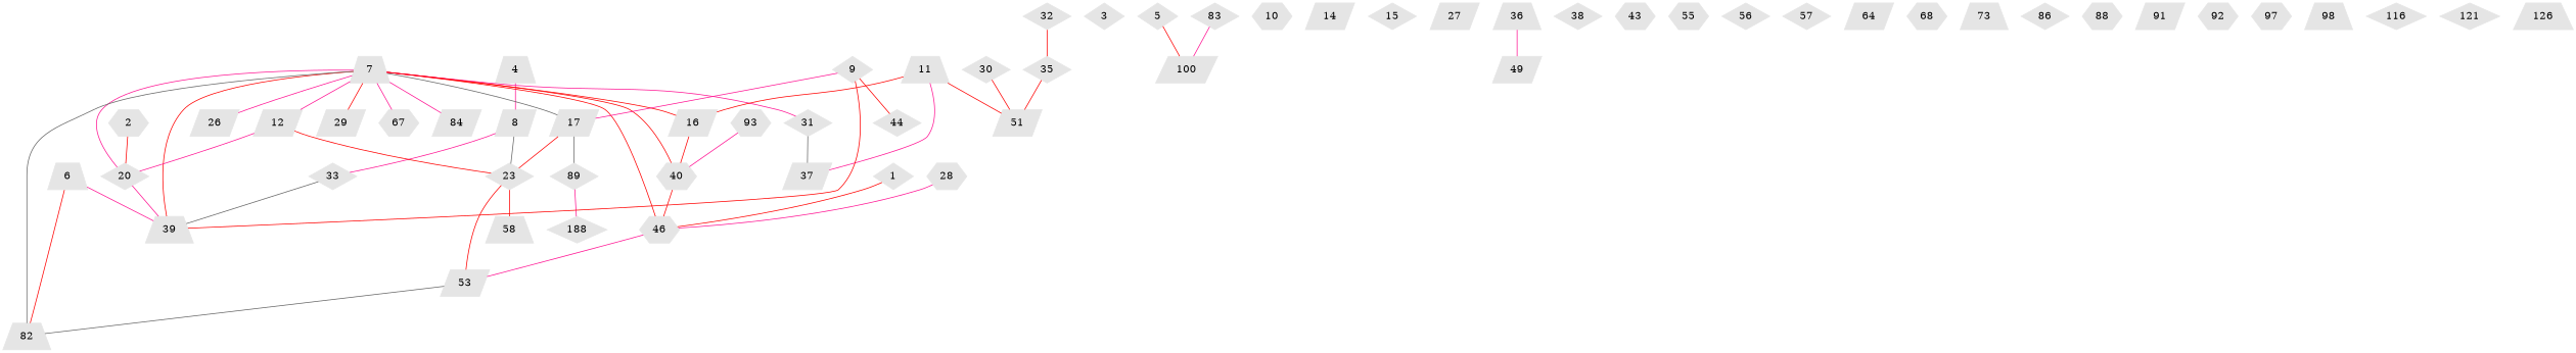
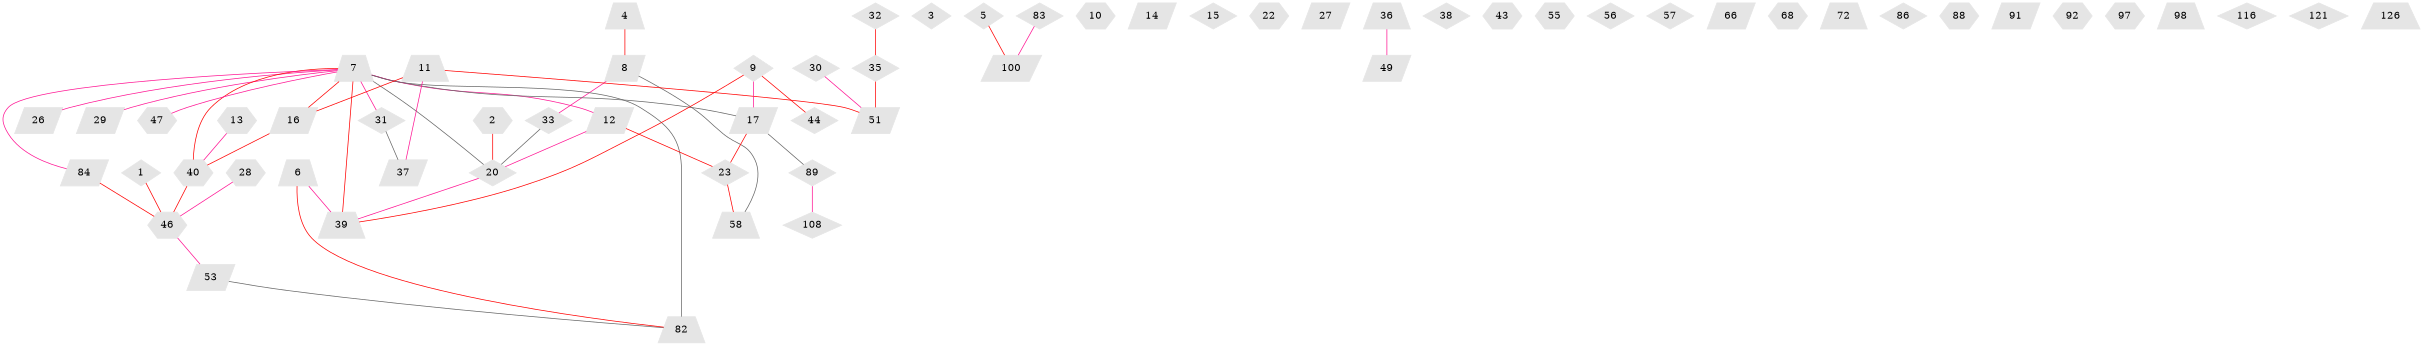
  graph {
    node [color=gray90 shape=diamond style=filled]
    edge [color=red]
    1 [super="+85"]
    46 [shape=hexagon super="+80"]
    53 [shape=parallelogram super="+71"]
    2 [shape=hexagon super="+25"]
    20 [super="+120"]
    39 [shape=trapezium super="+78"]
    3
    4 [shape=trapezium super="+50"]
    8 [shape=parallelogram super="+90+94"]
    23 [super="+101+103"]
    33 [super="+106"]
    5 [super="+48+59"]
    100 [shape=parallelogram super="+110"]
    6 [shape=trapezium super="+64"]
    82 [shape=trapezium super="+107+113"]
    7 [shape=trapezium super="+21+42+24+19"]
    12 [shape=parallelogram super="+45"]
    16 [shape=parallelogram super="+70+41"]
    17 [shape=parallelogram super="+18"]
    26 [shape=parallelogram]
    29 [shape=parallelogram super="+65"]
    31 [super="+75"]
    40 [shape=hexagon super="+63"]
-   67 [shape=hexagon]
+   67 [shape=hexagon label=47]
    84 [shape=parallelogram]
    11 [shape=trapezium super="+62+52"]
    37 [shape=parallelogram super="+60"]
    51 [shape=parallelogram super="+112+61"]
    89
    58 [shape=trapezium]
    9 [super="+93"]
    44
    10 [shape=hexagon]
-   13 [shape=hexagon label=93]
+   13 [shape=hexagon]
    14 [shape=parallelogram]
    15
-   108 [super="+118" label=188]
+   108 [super="+118"]
+   22 [shape=hexagon]
    27 [shape=parallelogram]
    28 [shape=hexagon super="+111"]
    30
    32 [super="+77"]
    35
    36 [shape=trapezium]
    49 [shape=parallelogram]
    38
    43 [shape=hexagon]
    55 [shape=hexagon]
    56
    57
-   66 [shape=parallelogram label=64]
+   66 [shape=parallelogram]
    68 [shape=hexagon]
-   73 [shape=trapezium]
+   73 [shape=trapezium label=72]
    83
    86
    88 [shape=hexagon]
    91 [shape=parallelogram]
    92 [shape=hexagon super="+124"]
    97 [shape=hexagon]
    98 [shape=trapezium]
    116 [super="+122"]
    121
    126 [shape=trapezium]
    1 -- 46
    46 -- 53 [color=deeppink]
    53 -- 82 [color=gray40]
    2 -- 20
    20 -- 39 [color=deeppink]
-   4 -- 8 [color=deeppink]
-   8 -- 23 [color=gray40]
+   4 -- 8
+   8 -- 58 [color=gray40]
    8 -- 33 [color=deeppink]
-   23 -- 53
    23 -- 58
-   33 -- 39 [color=gray40]
+   33 -- 20 [color=gray40]
    5 -- 100
    6 -- 39 [color=deeppink]
    6 -- 82
-   7 -- 46 [weight=2]
-   7 -- 20 [color=deeppink]
+   84 -- 46 [weight=2]
+   7 -- 20 [color=gray40]
    7 -- 39 [weight=2]
    7 -- 82 [color=gray40 weight=3]
    7 -- 12 [color=deeppink weight=2]
    7 -- 16
    7 -- 17 [color=gray40 weight=2]
    7 -- 26 [color=deeppink]
-   7 -- 29
+   7 -- 29 [color=deeppink]
    7 -- 31 [color=deeppink]
    7 -- 40
    7 -- 67 [color=deeppink weight=2]
    7 -- 84 [color=deeppink]
    12 -- 20 [color=deeppink]
    12 -- 23
    16 -- 40
    17 -- 23
    17 -- 89 [color=gray40]
    31 -- 37 [color=gray40]
    40 -- 46
    11 -- 16
    11 -- 37 [color=deeppink]
    11 -- 51
    89 -- 108 [color=deeppink]
    9 -- 39
    9 -- 17 [color=deeppink]
    9 -- 44
    13 -- 40 [color=deeppink]
    28 -- 46 [color=deeppink]
-   30 -- 51
+   30 -- 51 [color=deeppink]
    32 -- 35
    35 -- 51 [weight=2]
    36 -- 49 [color=deeppink]
    83 -- 100 [color=deeppink]
  }
